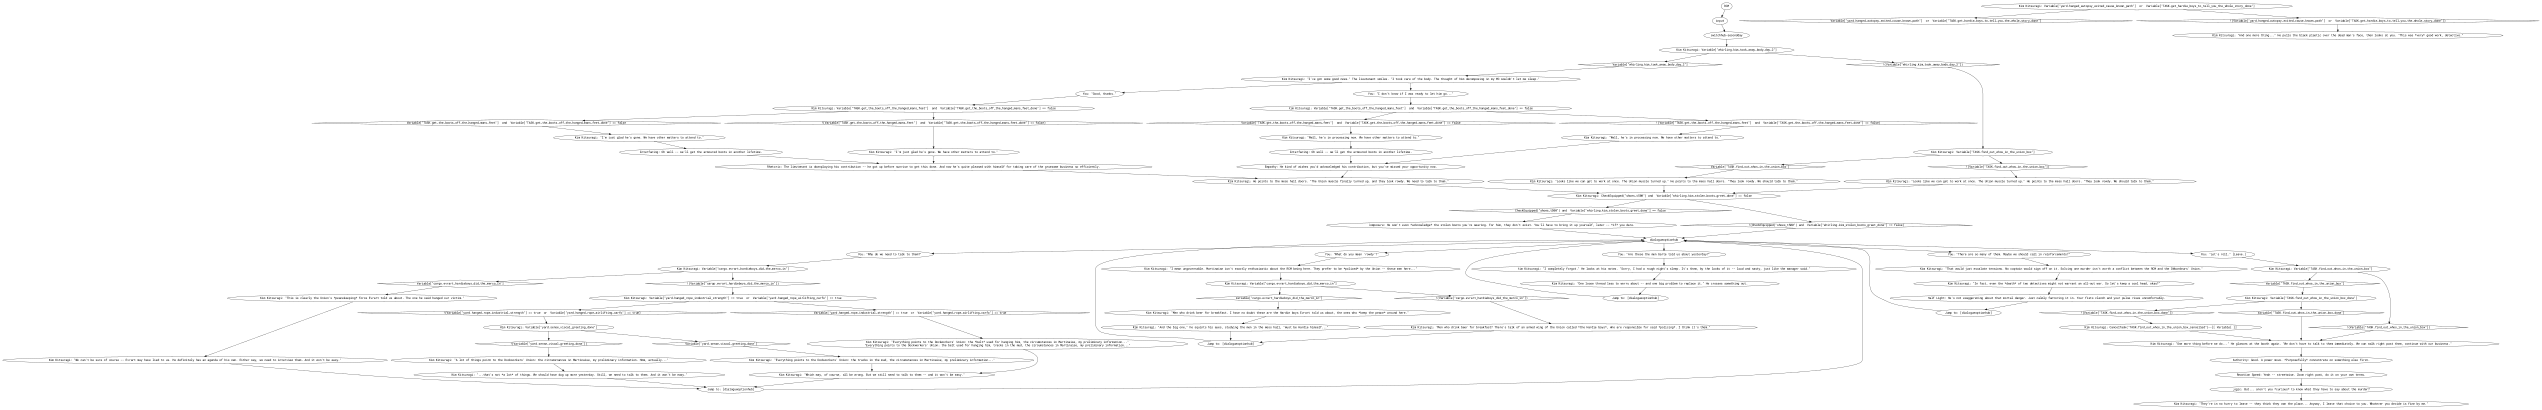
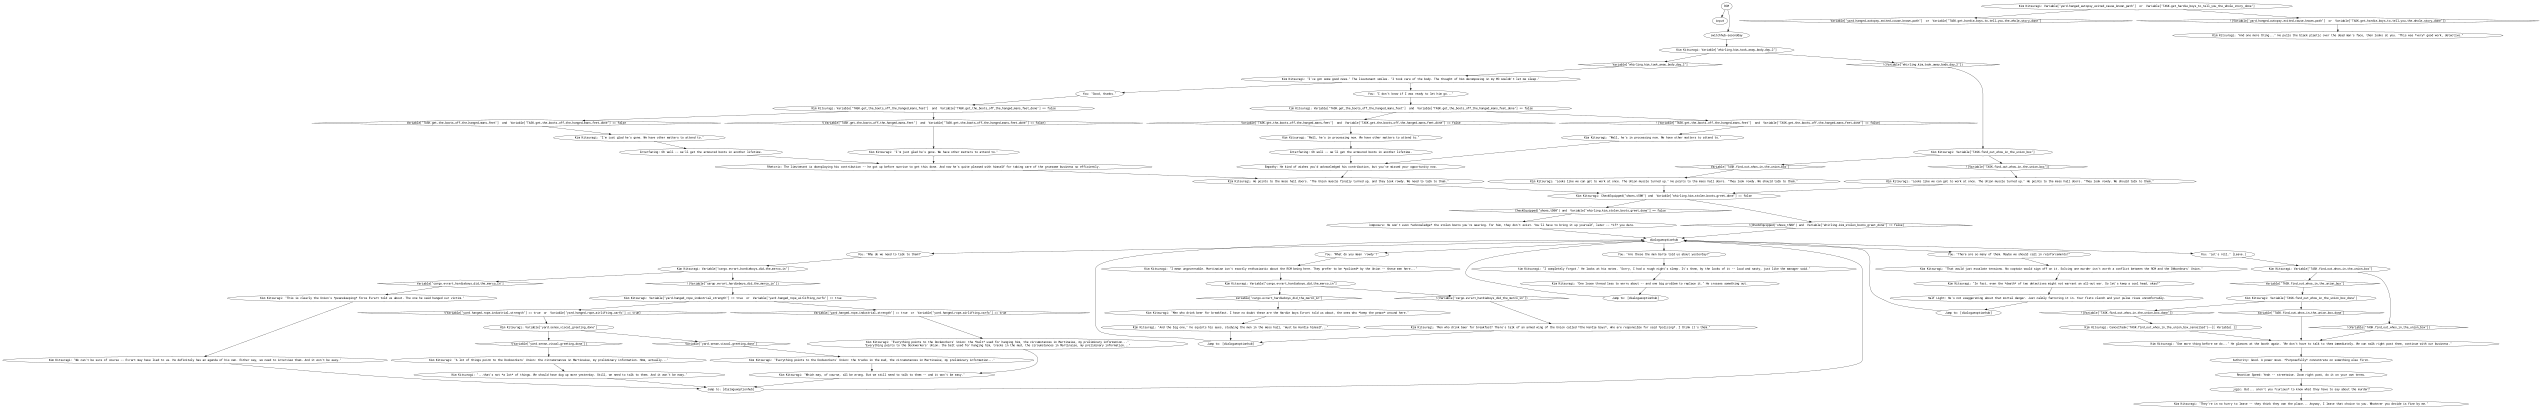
  digraph {
    fontname="Roboto Mono"
    node [fontname="Roboto Mono"]
    edge [fontname="Roboto Mono"]
    n1 [label=RCM]
    n2 [label=input]
    n3 [label="switchhub-secondday"]
    n4 [label="Kim Kitsuragi: Variable[\"whirling.kim_took_away_body_day_2\"]"]
    n5 [label="Kim Kitsuragi: Variable[\"TASK.find_out_whos_in_the_union_box\"]"]
    n6 [label="Variable[\"TASK.find_out_whos_in_the_union_box\"]" shape=diamond]
    n7 [label="!(Variable[\"TASK.find_out_whos_in_the_union_box\"])" shape=diamond]
    n8 [label="Kim Kitsuragi: Variable[\"TASK.find_out_whos_in_the_union_box_done\"]"]
    n9 [label="Kim Kitsuragi: \"One more thing before we do...\" He glances at the booth again. \"We don't have to talk to them immediately. We can walk right past them, continue with our business.\""]
    n10 [label="Variable[\"TASK.find_out_whos_in_the_union_box_done\"]" shape=diamond]
    n11 [label="!(Variable[\"TASK.find_out_whos_in_the_union_box_done\"])" shape=diamond]
    n12 [label="Authority: Good. A power move. *Purposefully* concentrate on something else first."]
    n13 [label="Reaction Speed: Yeah -- streetwise. Zoom right past, do it on your own terms."]
    n14 [label="Logic: But... aren't you *curious* to know what they have to say about the murder?"]
    n15 [label="Kim Kitsuragi: \"And one more thing...\" He pulls the black plastic over the dead man's face, then looks at you. \"This was *very* good work, detective.\""]
    n16 [label="Interfacing: Oh well -- we'll get the armoured boots in another lifetime."]
    n17 [label="Empathy: He kind of wishes you'd acknowledged his contribution, but you've missed your opportunity now."]
    n18 [label="Kim Kitsuragi: He points to the mess hall doors. \"The Union muscle finally turned up, and they look rowdy. We need to talk to them.\""]
    n19 [label="Kim Kitsuragi: \"Looks like we can get to work at once. The Union muscle turned up.\" He points to the mess hall doors. \"They look rowdy. We should talk to them.\""]
    n20 [label="Kim Kitsuragi: CheckEquipped(\"shoes_t500\") and  Variable[\"whirling.kim_stolen_boots_greet_done\"] == false"]
    n21 [label="CheckEquipped(\"shoes_t500\") and  Variable[\"whirling.kim_stolen_boots_greet_done\"] == false" shape=diamond]
    n22 [label="!(CheckEquipped(\"shoes_t500\") and  Variable[\"whirling.kim_stolen_boots_greet_done\"] == false)" shape=diamond]
    n23 [label="Rhetoric: The lieutenant is downplaying his contribution -- he got up before sunrise to get this done. And now he's quite pleased with himself for taking care of the gruesome business so efficiently."]
    n24 [label="Kim Kitsuragi: \"That would just escalate tensions. No captain would sign off on it. Solving one murder isn't worth a conflict between the RCM and the Débardeurs' Union.\""]
    n25 [label="Kim Kitsuragi: \"In fact, even the *death* of two detectives might not warrant an all-out war. So let's keep a cool head, okay?\""]
    n26 [label="Half Light: He's not exaggerating about that mortal danger. Just calmly factoring it in. Your fists clench and your pulse rises uncomfortably."]
    n27 [label=dialogueoptionhub]
    n28 [label="You: \"Are these the men Garte told us about yesterday?\""]
    n29 [label="You: \"Why do we need to talk to them?\""]
    n30 [label="You: \"What do you mean 'rowdy'?\""]
    n31 [label="You: \"There are so many of them. Maybe we should call in reinforcements?\""]
    n32 [label="You: \"Let's roll.\" [Leave.]"]
    n33 [label="Kim Kitsuragi: \"I completely forgot.\" He looks at his notes. \"Sorry, I had a rough night's sleep. It's them, by the looks of it -- loud and nasty, just like the manager said.\""]
    n34 [label="Kim Kitsuragi: Variable[\"cargo.evrart_hardieboys_did_the_merco_in\"]"]
    n35 [label="Kim Kitsuragi: \"I mean ungovernable. Martinaise isn't exactly enthusiastic about the RCM being here. They prefer to be *policed* by the Union -- these men here...\""]
    n36 [label="Kim Kitsuragi: \"I've got some good news.\" The lieutenant smiles. \"I took care of the body. The thought of him decomposing in my MC wouldn't let me sleep.\""]
    n37 [label="You: \"I don't know if I was ready to let him go...\""]
    n38 [label="You: \"Good, thanks.\""]
    n39 [label="Kim Kitsuragi: Variable[\"TASK.get_the_boots_off_the_hanged_mans_feet\"]  and  Variable[\"TASK.get_the_boots_off_the_hanged_mans_feet_done\"] == false"]
    n40 [label="Kim Kitsuragi: Variable[\"TASK.get_the_boots_off_the_hanged_mans_feet\"]  and  Variable[\"TASK.get_the_boots_off_the_hanged_mans_feet_done\"] == false"]
    n41 [label="Kim Kitsuragi: \"And the big one,\" he squints his eyes, studying the men in the mess hall, \"must be Hardie himself...\""]
    n42 [label="Jump to: [dialogueoptionhub]"]
    n43 [label="Composure: He won't even *acknowledge* the stolen boots you're wearing. For him, they don't exist. You'll have to bring it up yourself, later -- *if* you dare."]
    n44 [label="Kim Kitsuragi: \"Men who drink beer for breakfast. I have no doubt these are the Hardie boys Evrart told us about, the ones who *keep the peace* around here.\""]
    n45 [label="Kim Kitsuragi: \"They're in no hurry to leave -- they think they own the place... Anyway, I leave that choice to you. Whatever you decide is fine by me.\""]
    n46 [label="Kim Kitsuragi: \"Everything points to the Dockworkers' Union: the tracks in the mud, the circumstances in Martinaise, my preliminary information...\""]
    n47 [label="Kim Kitsuragi: \"Which may, of course, all be wrong. But we still need to talk to them -- and it won't be easy.\""]
    n48 [label="Jump to: [dialogueoptionhub]"]
    n49 [label="Kim Kitsuragi: Variable[\"yard.sense_viscal_greeting_done\"]"]
    n50 [label="Variable[\"yard.sense_viscal_greeting_done\"]" shape=diamond]
    n51 [label="!(Variable[\"yard.sense_viscal_greeting_done\"])" shape=diamond]
    n52 [label="Kim Kitsuragi: \"A lot of things point to the Dockworkers' Union: the circumstances in Martinaise, my preliminary information. Hmm, actually...\""]
    n53 [label="Kim Kitsuragi: \"...that's not *a lot* of things. We should have dug up more yesterday. Still, we need to talk to them. And it won't be easy.\""]
    n54 [label="Kim Kitsuragi: \"I'm just glad he's gone. We have other matters to attend to.\""]
    n55 [label="Kim Kitsuragi: \"One loose thread less to worry about -- and one big problem to replace it.\" He crosses something out."]
    n56 [label="Jump to: [dialogueoptionhub]"]
    n57 [label="Kim Kitsuragi: \"Well, he's in processing now. We have other matters to attend to.\""]
    n58 [label="Kim Kitsuragi: Variable[\"TASK.find_out_whos_in_the_union_box\"]"]
    n59 [label="Variable[\"TASK.find_out_whos_in_the_union_box\"]" shape=diamond]
    n60 [label="!(Variable[\"TASK.find_out_whos_in_the_union_box\"])" shape=diamond]
    n61 [label="Kim Kitsuragi: \"Looks like we can get to work at once. The Union muscle turned up.\" He points to the mess hall doors. \"They look rowdy. We should talk to them.\""]
    n62 [label="Kim Kitsuragi: \"I'm just glad he's gone. We have other matters to attend to.\""]
    n63 [label="Interfacing: Oh well -- we'll get the armoured boots in another lifetime."]
    n64 [label="Kim Kitsuragi: \"We can't be sure of course -- Evrart may have lied to us. He definitely has an agenda of his own. Either way, we need to interview them. And it won't be easy.\""]
    n65 [label="Kim Kitsuragi: CancelTask(\"TASK.find_out_whos_in_the_union_box_cancelled\")--[[ Variable[ ]]"]
    n66 [label="Variable[\"TASK.get_the_boots_off_the_hanged_mans_feet\"]  and  Variable[\"TASK.get_the_boots_off_the_hanged_mans_feet_done\"] == false" shape=diamond]
    n67 [label="!(Variable[\"TASK.get_the_boots_off_the_hanged_mans_feet\"]  and  Variable[\"TASK.get_the_boots_off_the_hanged_mans_feet_done\"] == false)" shape=diamond]
    n68 [label="Variable[\"whirling.kim_took_away_body_day_2\"]" shape=diamond]
    n69 [label="!(Variable[\"whirling.kim_took_away_body_day_2\"])" shape=diamond]
    n70 [label="Variable[\"TASK.get_the_boots_off_the_hanged_mans_feet\"]  and  Variable[\"TASK.get_the_boots_off_the_hanged_mans_feet_done\"] == false" shape=diamond]
    n71 [label="!(Variable[\"TASK.get_the_boots_off_the_hanged_mans_feet\"]  and  Variable[\"TASK.get_the_boots_off_the_hanged_mans_feet_done\"] == false)" shape=diamond]
    n72 [label="Jump to: [dialogueoptionhub]"]
    n73 [label="Kim Kitsuragi: \"Well, he's in processing now. We have other matters to attend to.\""]
    n74 [label="Kim Kitsuragi: Variable[\"cargo.evrart_hardieboys_did_the_merco_in\"]"]
    n75 [label="Variable[\"cargo.evrart_hardieboys_did_the_merco_in\"]" shape=diamond]
    n76 [label="!(Variable[\"cargo.evrart_hardieboys_did_the_merco_in\"])" shape=diamond]
    n77 [label="Kim Kitsuragi: \"This is clearly the Union's *peacekeeping* force Evrart told us about. The one he said hanged our victim.\""]
    n78 [label="Variable[\"cargo.evrart_hardieboys_did_the_merco_in\"]" shape=diamond]
    n79 [label="!(Variable[\"cargo.evrart_hardieboys_did_the_merco_in\"])" shape=diamond]
    n80 [label="Kim Kitsuragi: \"Men who drink beer for breakfast? There's talk of an armed wing of the Union called *the Hardie boys*, who are responsible for said *policing*. I think it's them.\""]
    n81 [label="Kim Kitsuragi: Variable[\"yard.hanged_autopsy_exited_cause_known_path\"]  or  Variable[\"TASK.get_hardie_boys_to_tell_you_the_whole_story_done\"]"]
    n82 [label="Variable[\"yard.hanged_autopsy_exited_cause_known_path\"]  or  Variable[\"TASK.get_hardie_boys_to_tell_you_the_whole_story_done\"]" shape=diamond]
    n83 [label="!(Variable[\"yard.hanged_autopsy_exited_cause_known_path\"]  or  Variable[\"TASK.get_hardie_boys_to_tell_you_the_whole_story_done\"])" shape=diamond]
    n84 [label="Kim Kitsuragi: Variable[\"yard.hanged_rope_industrial_strength\"] == true  or  Variable[\"yard.hanged_rope_airlifting_carfo\"] == true"]
    n85 [label="Variable[\"yard.hanged_rope_industrial_strength\"] == true  or  Variable[\"yard.hanged_rope_airlifting_carfo\"] == true" shape=diamond]
    n86 [label="!(Variable[\"yard.hanged_rope_industrial_strength\"] == true  or  Variable[\"yard.hanged_rope_airlifting_carfo\"] == true)" shape=diamond]
    n87 [label="Kim Kitsuragi: \"Everything points to the Dockworkers' Union: the *belt* used for hanging him, the circumstances in Martinaise, my preliminary information...\"\n\"Everything points to the Dockworkers' Union: the belt used for hanging him, tracks in the mud, the circumstances in Martinaise, my preliminary information...\""]
    n1 -> n2
-   n2 -> n3
+   n1 -> n3
    n3 -> n4
    n4 -> n68
    n4 -> n69
    n5 -> n6
    n5 -> n7
    n6 -> n8
    n7 -> n9
    n8 -> n10
    n8 -> n11
    n9 -> n12
    n10 -> n9
    n11 -> n65
    n12 -> n13
    n13 -> n14
    n14 -> n45
    n16 -> n17
    n17 -> n18
    n18 -> n20
    n19 -> n20
    n20 -> n21
    n20 -> n22
    n21 -> n43
    n22 -> n27
    n23 -> n18
    n24 -> n25
    n25 -> n26
    n26 -> n72
    n27 -> n28
    n27 -> n29
    n27 -> n30
    n27 -> n31
    n27 -> n32
    n28 -> n33
    n29 -> n34
    n30 -> n35
    n31 -> n24
    n32 -> n5
    n33 -> n55
    n34 -> n78
    n34 -> n79
    n35 -> n74
    n36 -> n37
    n36 -> n38
    n37 -> n39
    n38 -> n40
    n39 -> n70
    n39 -> n71
    n40 -> n66
    n40 -> n67
    n41 -> n42
    n42 -> n27
    n43 -> n27
    n44 -> n41
    n46 -> n47
    n47 -> n48
    n48 -> n27
    n49 -> n50
    n49 -> n51
    n50 -> n46
    n51 -> n52
    n52 -> n53
    n53 -> n48
    n54 -> n23
    n55 -> n56
    n56 -> n27
    n57 -> n16
    n58 -> n59
    n58 -> n60
    n59 -> n61
    n60 -> n19
    n61 -> n20
    n62 -> n63
    n63 -> n23
    n64 -> n48
    n65 -> n9
    n66 -> n62
    n67 -> n54
    n68 -> n36
    n69 -> n58
    n70 -> n57
    n71 -> n73
    n72 -> n27
    n73 -> n17
    n74 -> n75
    n74 -> n76
    n75 -> n44
    n76 -> n80
    n77 -> n64
    n78 -> n77
    n79 -> n84
    n80 -> n42
    n81 -> n82
    n81 -> n83
    n83 -> n15
    n84 -> n85
    n84 -> n86
    n85 -> n87
    n86 -> n49
    n87 -> n47
  }
